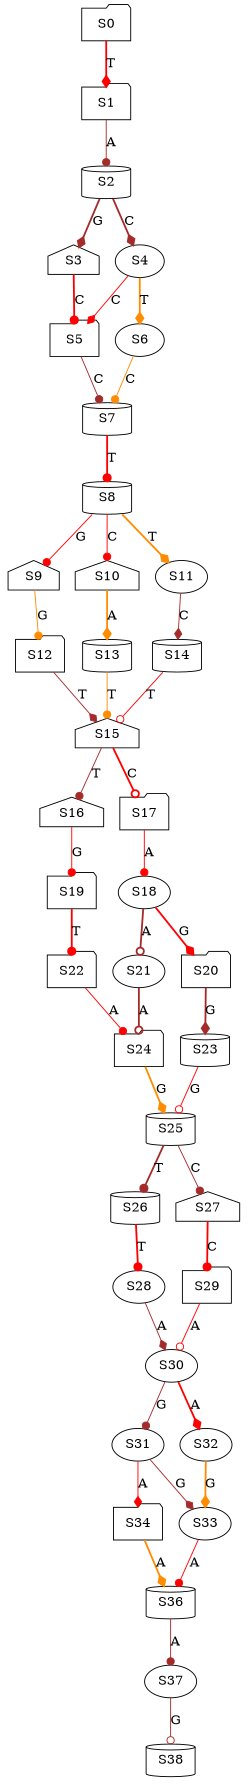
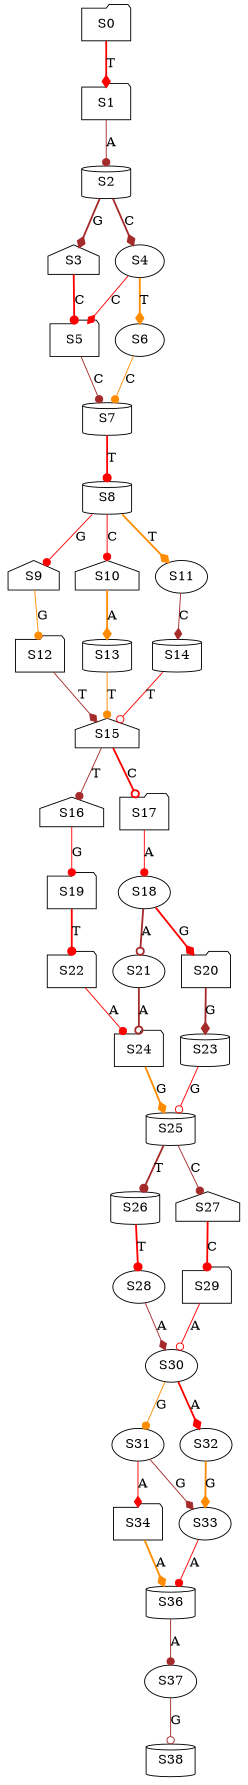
  strict digraph {
    node [shape=folder]
    edge [arrowhead=dot color=red style=solid]
    S0
    S1
    S2 [shape=cylinder]
    S3 [shape=house]
    S4 [shape=ellipse]
    S5
    S6 [shape=ellipse]
    S7 [shape=cylinder]
    S8 [shape=cylinder]
    S9 [shape=house]
    S10 [shape=house]
    S11 [shape=ellipse]
    S12
    S13 [shape=cylinder]
    S14 [shape=cylinder]
    S15 [shape=house]
    S16 [shape=house]
    S17
    S19
    S18 [shape=ellipse]
    S20
    S21 [shape=ellipse]
    S22
    S23 [shape=cylinder]
    S24
    S25 [shape=cylinder]
    S26 [shape=cylinder]
    S27 [shape=house]
    S28 [shape=ellipse]
    S29
    S30 [shape=ellipse]
    S31 [shape=ellipse]
    S32 [shape=ellipse]
    S33 [shape=ellipse]
    S34
    S36 [shape=cylinder]
    S37 [shape=ellipse]
    S38 [shape=cylinder]
    S0 -> S1 [arrowhead=diamond label=T style=bold]
    S1 -> S2 [color=brown label=A]
    S2 -> S3 [arrowhead=diamond color=brown label=G style=bold]
    S2 -> S4 [arrowhead=diamond color=brown label=C style=bold]
    S3 -> S5 [label=C style=bold]
    S4 -> S5 [arrowhead=diamond label=C]
    S4 -> S6 [arrowhead=diamond color=darkorange label=T style=bold]
    S5 -> S7 [color=brown label=C]
    S6 -> S7 [color=darkorange label=C]
    S7 -> S8 [label=T style=bold]
    S8 -> S9 [label=G]
    S8 -> S10 [label=C]
    S8 -> S11 [arrowhead=diamond color=darkorange label=T style=bold]
    S9 -> S12 [color=darkorange label=G]
    S10 -> S13 [arrowhead=diamond color=darkorange label=A style=bold]
    S11 -> S14 [arrowhead=diamond color=brown label=C]
    S12 -> S15 [arrowhead=diamond color=brown label=T]
    S13 -> S15 [color=darkorange label=T]
    S14 -> S15 [arrowhead=odot label=T]
    S15 -> S16 [color=brown label=T]
    S15 -> S17 [arrowhead=odot label=C style=bold]
    S16 -> S19 [label=G]
    S17 -> S18 [label=A]
    S19 -> S22 [label=T style=bold]
    S18 -> S20 [arrowhead=diamond label=G style=bold]
    S18 -> S21 [arrowhead=odot color=brown label=A style=bold]
    S20 -> S23 [arrowhead=diamond color=brown label=G style=bold]
    S21 -> S24 [arrowhead=odot color=brown label=A style=bold]
    S22 -> S24 [label=A]
    S23 -> S25 [arrowhead=odot label=G]
    S24 -> S25 [arrowhead=diamond color=darkorange label=G style=bold]
    S25 -> S26 [color=brown label=T style=bold]
    S25 -> S27 [color=brown label=C]
    S26 -> S28 [label=T style=bold]
    S27 -> S29 [label=C style=bold]
    S28 -> S30 [arrowhead=diamond color=brown label=A]
    S29 -> S30 [arrowhead=odot label=A]
-   S30 -> S31 [color=brown label=G]
+   S30 -> S31 [color=darkorange label=G]
    S30 -> S32 [arrowhead=diamond label=A style=bold]
    S31 -> S33 [arrowhead=diamond color=brown label=G]
    S31 -> S34 [arrowhead=diamond label=A]
    S32 -> S33 [arrowhead=diamond color=darkorange label=G style=bold]
    S33 -> S36 [label=A]
    S34 -> S36 [arrowhead=diamond color=darkorange label=A style=bold]
    S36 -> S37 [color=brown label=A]
    S37 -> S38 [arrowhead=odot color=brown label=G]
  }
